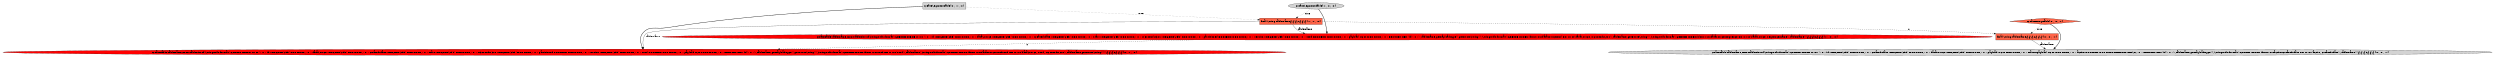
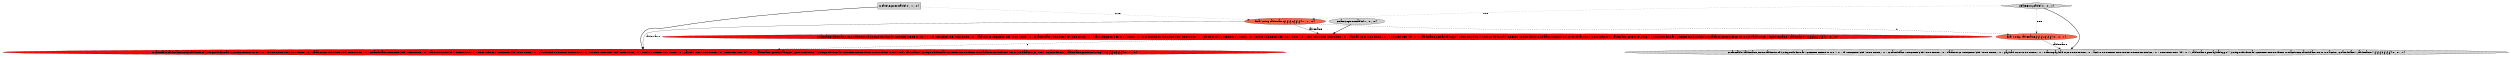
  digraph {
    node [fillcolor=lightgray shape=ellipse style=filled]
    edge [style=bold]
    n1 [fillcolor=red label="createTable(tableName,ImmutableList.of(StringUtils.format(\"CREATE TABLE %1$s (\" + \" id VARCHAR(255) NOT NULL,\" + \" dataSource VARCHAR(255) NOT NULL,\" + \" created_date VARCHAR(255) NOT NULL,\" + \" start VARCHAR(255) NOT NULL,\" + \" %3$send%3$s VARCHAR(255) NOT NULL,\" + \" partitioned BOOLEAN NOT NULL,\" + \" version VARCHAR(255) NOT NULL,\" + \" used BOOLEAN NOT NULL,\" + \" payload %2$s NOT NULL,\" + \" PRIMARY KEY (id)\" + \")\",tableName,getPayloadType(),getQuoteString()),StringUtils.format(\"CREATE INDEX idx_%1$s_datasource_end ON %1$s(dataSource, %2$send%2$s)\",tableName,getQuoteString()),StringUtils.format(\"CREATE INDEX idx_%1$s_datasource_sequence ON %1$s(dataSource, sequence_name)\",tableName)))@@@3@@@['1', '0', '0']"]
    n2 [fillcolor=red label="createTable(tableName,ImmutableList.of(StringUtils.format(\"CREATE TABLE %1$s (\" + \" id VARCHAR(255) NOT NULL,\" + \" dataSource VARCHAR(255) NOT NULL,\" + \" created_date VARCHAR(255) NOT NULL,\" + \" start VARCHAR(255) NOT NULL,\" + \" %3$send%3$s VARCHAR(255) NOT NULL,\" + \" partitioned BOOLEAN NOT NULL,\" + \" version VARCHAR(255) NOT NULL,\" + \" used BOOLEAN NOT NULL,\" + \" payload %2$s NOT NULL,\" + \" PRIMARY KEY (id)\" + \")\",tableName,getPayloadType(),getQuoteString()),StringUtils.format(\"CREATE INDEX idx_%1$s_used ON %1$s(used)\",tableName),StringUtils.format(\"CREATE INDEX idx_%1$s_datasource_used_end ON %1$s(dataSource, used, %2$send%2$s)\",tableName,getQuoteString())))@@@3@@@['0', '1', '0']"]
-   n3 [fillcolor=tomato label="createEntryTable['0', '0', '1']" shape=diamond]
+   n3 [label="createEntryTable['0', '0', '1']" shape=diamond]
    n4 [label="createTable(tableName,ImmutableList.of(StringUtils.format(\"CREATE TABLE %1$s (\" + \" id VARCHAR(255) NOT NULL,\" + \" created_date VARCHAR(255) NOT NULL,\" + \" datasource VARCHAR(255) NOT NULL,\" + \" payload %2$s NOT NULL,\" + \" status_payload %2$s NOT NULL,\" + \" active BOOLEAN NOT NULL DEFAULT FALSE,\" + \" PRIMARY KEY (id)\" + \")\",tableName,getPayloadType()),StringUtils.format(\"CREATE INDEX idx_%1$s_active_created_date ON %1$s(active, created_date)\",tableName)))@@@3@@@['0', '0', '1']"]
-   n5 [fillcolor=tomato label="final String tableName@@@2@@@['0', '0', '1']" shape=box]
+   n5 [fillcolor=tomato label="final String tableName@@@2@@@['0', '0', '1']"]
    n6 [label="createSegmentTable['1', '0', '0']"]
-   n7 [fillcolor=tomato label="final String tableName@@@2@@@['1', '1', '0']" shape=box]
+   n7 [fillcolor=tomato label="final String tableName@@@2@@@['1', '1', '0']"]
    n8 [label="createSegmentTable['0', '1', '0']" shape=box]
    n1 -> n2 [label=0 style=dashed]
    n3 -> n4
    n3 -> n5 [label=true style=dotted]
    n5 -> n4 [label=tableName style=solid]
    n6 -> n1
-   n6 -> n7 [label=true style=dotted]
+   n3 -> n7 [label=true style=dotted]
    n7 -> n1 [label=tableName style=solid]
    n7 -> n2 [label=tableName style=solid]
    n7 -> n5 [label=0 style=dashed]
    n8 -> n2
    n8 -> n7 [label=true style=dotted]
  }
